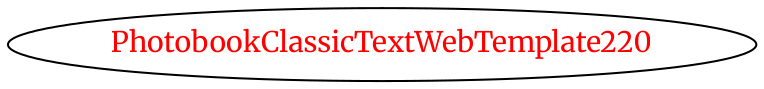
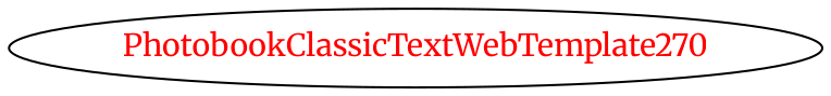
  digraph {
    concentrate=true
    rankdir=LR
    ranksep=2.0
    splines=ortho
    fontname=Merriweather
-   PhotobookClassicTextWebTemplate220 [fontcolor=red fontname=Merriweather]
+   PhotobookClassicTextWebTemplate220 [fontcolor=red fontname=Merriweather label=PhotobookClassicTextWebTemplate270]
  }
